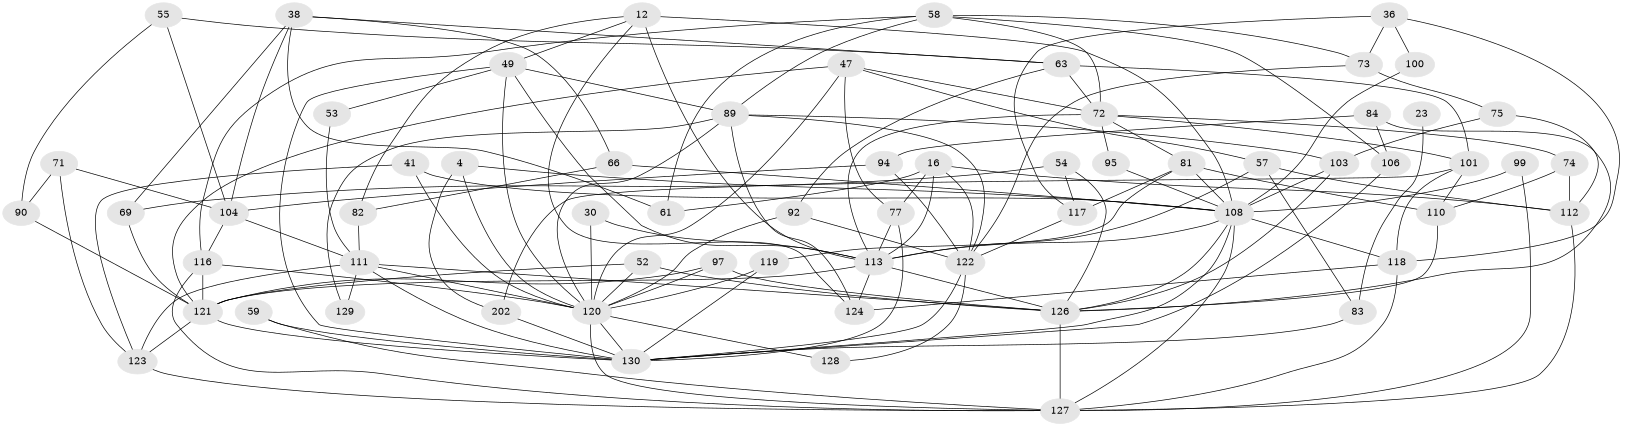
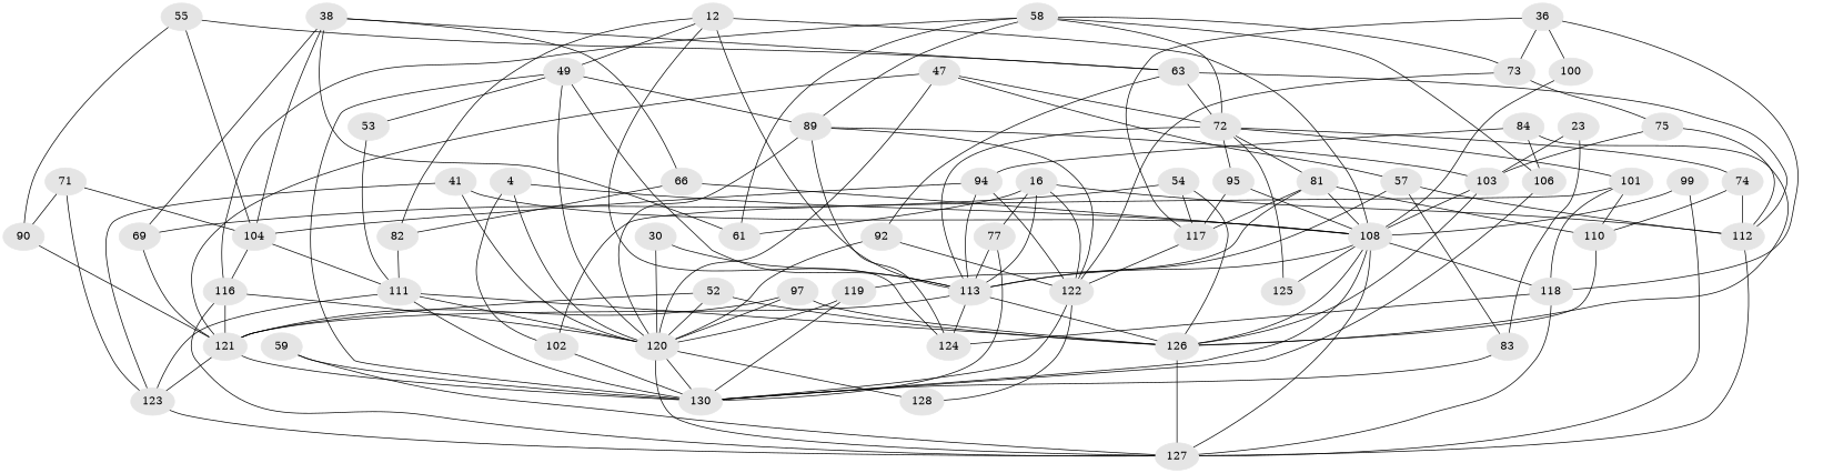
  graph {
    node [color=gray90 style=filled]
    n1 [label=4]
-   102 [label=202]
+   102
    108 [super="+88+79"]
    120 [super="+96+107+33+68+86"]
    130 [super="+20+67+40+19"]
    113 [super="+45+87"]
    118 [super="+80"]
    126 [super="+109"]
    127 [super="+93+48"]
+   125
    128
    49 [super="+43+17"]
    53
    89 [super="+8"]
    12
    82
    124
    111 [super="+7+34+105"]
    16
    61
    77 [super="+56"]
    112 [super="+13"]
    122 [super="+115"]
    121 [super="+114"]
    23
    83
    103 [super="+51"]
    30
    36
    73
    100
    117
    75
    38 [super="+15"]
    63
    66
    69
    104 [super="+46+98"]
    72 [super="+2+42"]
    92
    116 [super="+29"]
    41
    123 [super="+91+60"]
    47 [super="+39"]
    57 [super="+6"]
    74 [super="+24"]
    81
    95 [super="+35"]
    101 [super="+22"]
-   129
    52
    54
    55
    90
    58
    106
    59
    71
    110
    119 [super="+25"]
    84
    94
    97
    99
    n1 -- 102
    n1 -- 108 [weight=3]
    n1 -- 120
    102 -- 130 [weight=2]
    108 -- 130 [weight=2]
    108 -- 113 [weight=2]
    108 -- 118 [weight=3]
    108 -- 126
    108 -- 127 [weight=3]
+   108 -- 125
    120 -- 130
    120 -- 127 [weight=3]
    120 -- 128
    113 -- 126
    113 -- 124
    113 -- 121
    118 -- 127
    118 -- 124
    126 -- 127 [weight=3]
    49 -- 120
    49 -- 130 [weight=3]
    49 -- 113
    49 -- 53
    49 -- 89 [weight=2]
    53 -- 111
    89 -- 120 [weight=2]
    89 -- 124
    89 -- 122
    89 -- 103
-   89 -- 129
    12 -- 108 [weight=2]
    12 -- 113 [weight=2]
    12 -- 49 [weight=2]
    12 -- 82
    12 -- 124
    82 -- 111
    111 -- 120
    111 -- 130 [weight=2]
    111 -- 126 [weight=3]
    111 -- 123 [weight=2]
-   111 -- 129
    16 -- 113
    16 -- 61
    16 -- 77 [weight=2]
    16 -- 112
    16 -- 122
    77 -- 130
    77 -- 113
    112 -- 127
    122 -- 130 [weight=2]
    122 -- 128
    121 -- 130 [weight=2]
    121 -- 123 [weight=3]
    23 -- 83
+   23 -- 103
    83 -- 130 [weight=2]
    103 -- 108
    103 -- 126
    30 -- 120
    30 -- 113
    36 -- 118
    36 -- 73
    36 -- 100
    36 -- 117
    73 -- 122
    73 -- 75
    100 -- 108
    117 -- 122
    75 -- 112
    75 -- 103
    38 -- 61
    38 -- 63
    38 -- 66
    38 -- 69
    38 -- 104
-   63 -- 101
+   63 -- 112
    63 -- 72
    63 -- 92
    66 -- 108
    66 -- 82
    69 -- 121
    104 -- 111 [weight=2]
    104 -- 116 [weight=2]
    72 -- 113 [weight=3]
+   72 -- 125
    72 -- 74
    72 -- 81
    72 -- 95
    72 -- 101
    92 -- 120
    92 -- 122
    116 -- 120
    116 -- 127
    116 -- 121 [weight=2]
    41 -- 108
    41 -- 120
    41 -- 123
    123 -- 127
    47 -- 120
-   47 -- 77
    47 -- 121
    47 -- 72
    47 -- 57
    57 -- 113 [weight=2]
    57 -- 112
    57 -- 83
    74 -- 112 [weight=2]
    74 -- 110
    81 -- 108
    81 -- 117
    81 -- 110
    81 -- 119
    95 -- 108
+   95 -- 117
    101 -- 102
    101 -- 118
    101 -- 110
    52 -- 120
    52 -- 126
    52 -- 121
    54 -- 126
    54 -- 117
    54 -- 69
    55 -- 63
    55 -- 104
    55 -- 90
    90 -- 121
    58 -- 89
    58 -- 61
    58 -- 73
    58 -- 72
    58 -- 116
    58 -- 106
    106 -- 130
    59 -- 130
    59 -- 127
    71 -- 104
    71 -- 123
    71 -- 90
    110 -- 126 [weight=2]
    119 -- 120
    119 -- 130
    84 -- 126
    84 -- 106
    84 -- 94
+   94 -- 113
    94 -- 122
    94 -- 104
    97 -- 120
    97 -- 126
    97 -- 121
    99 -- 108
    99 -- 127
  }
